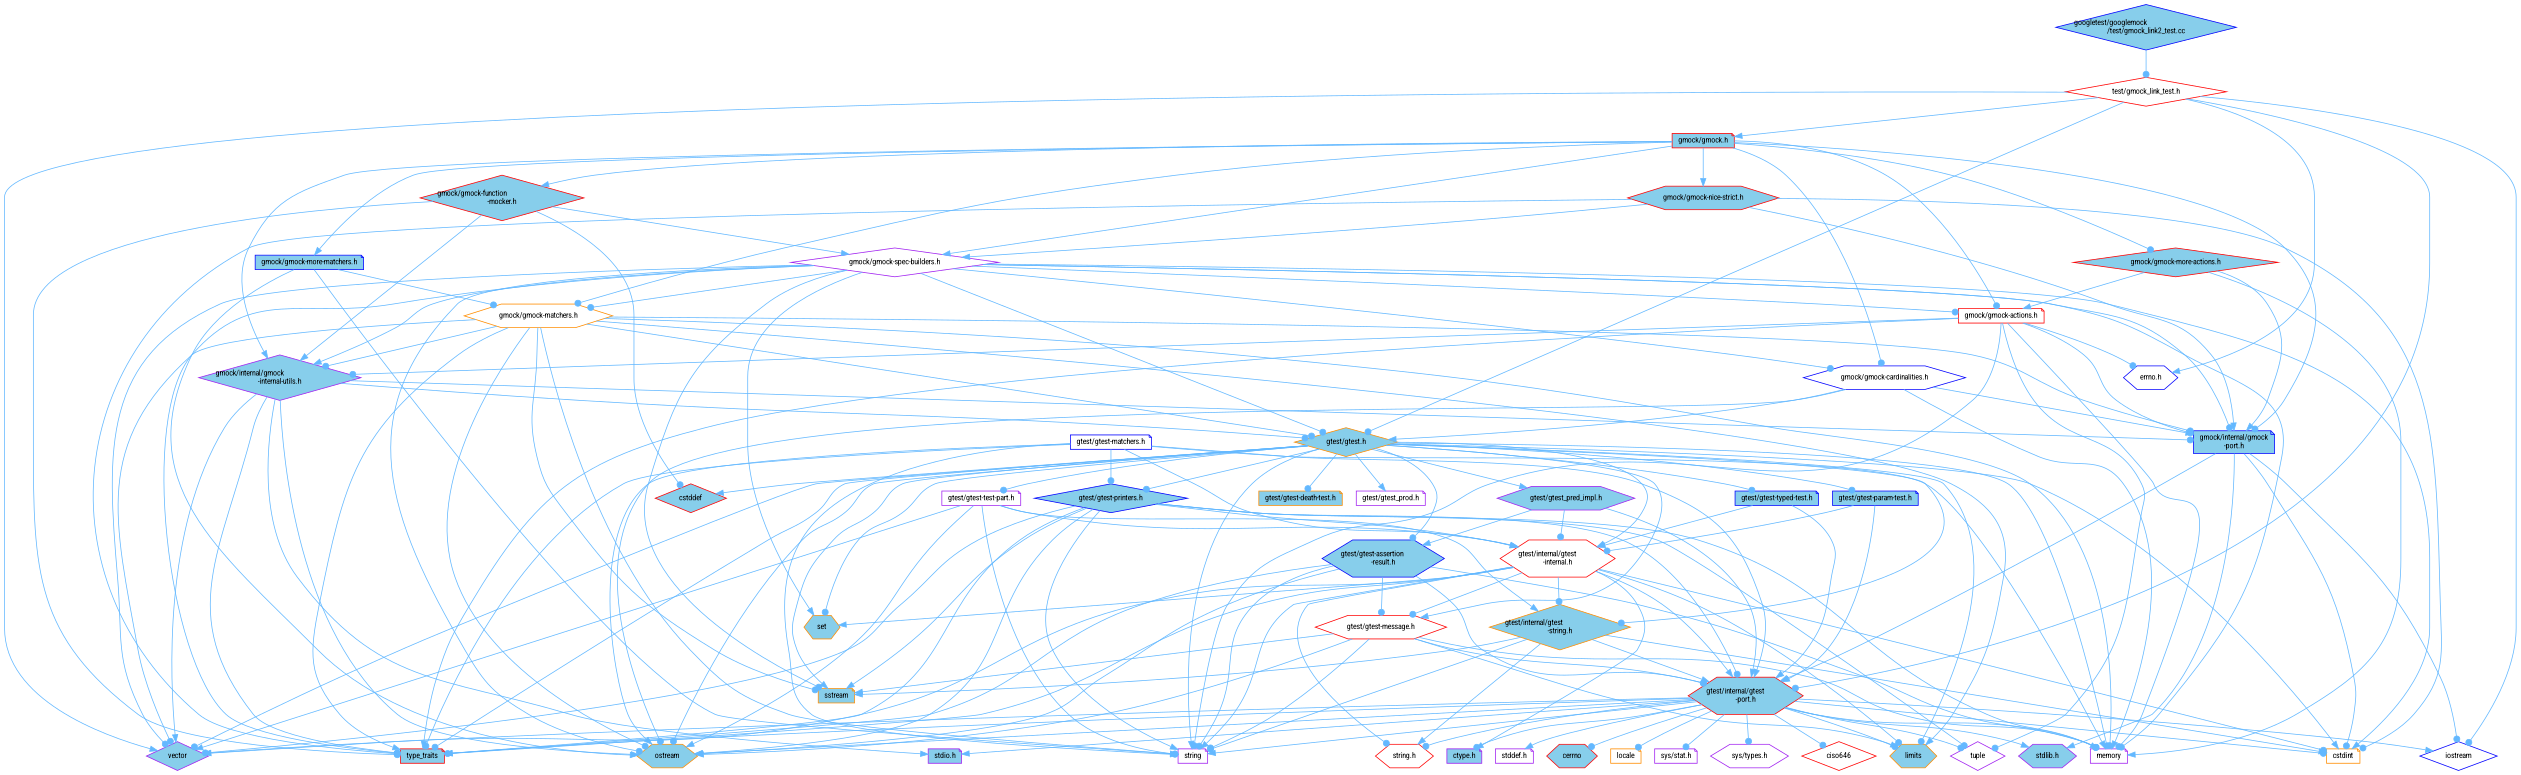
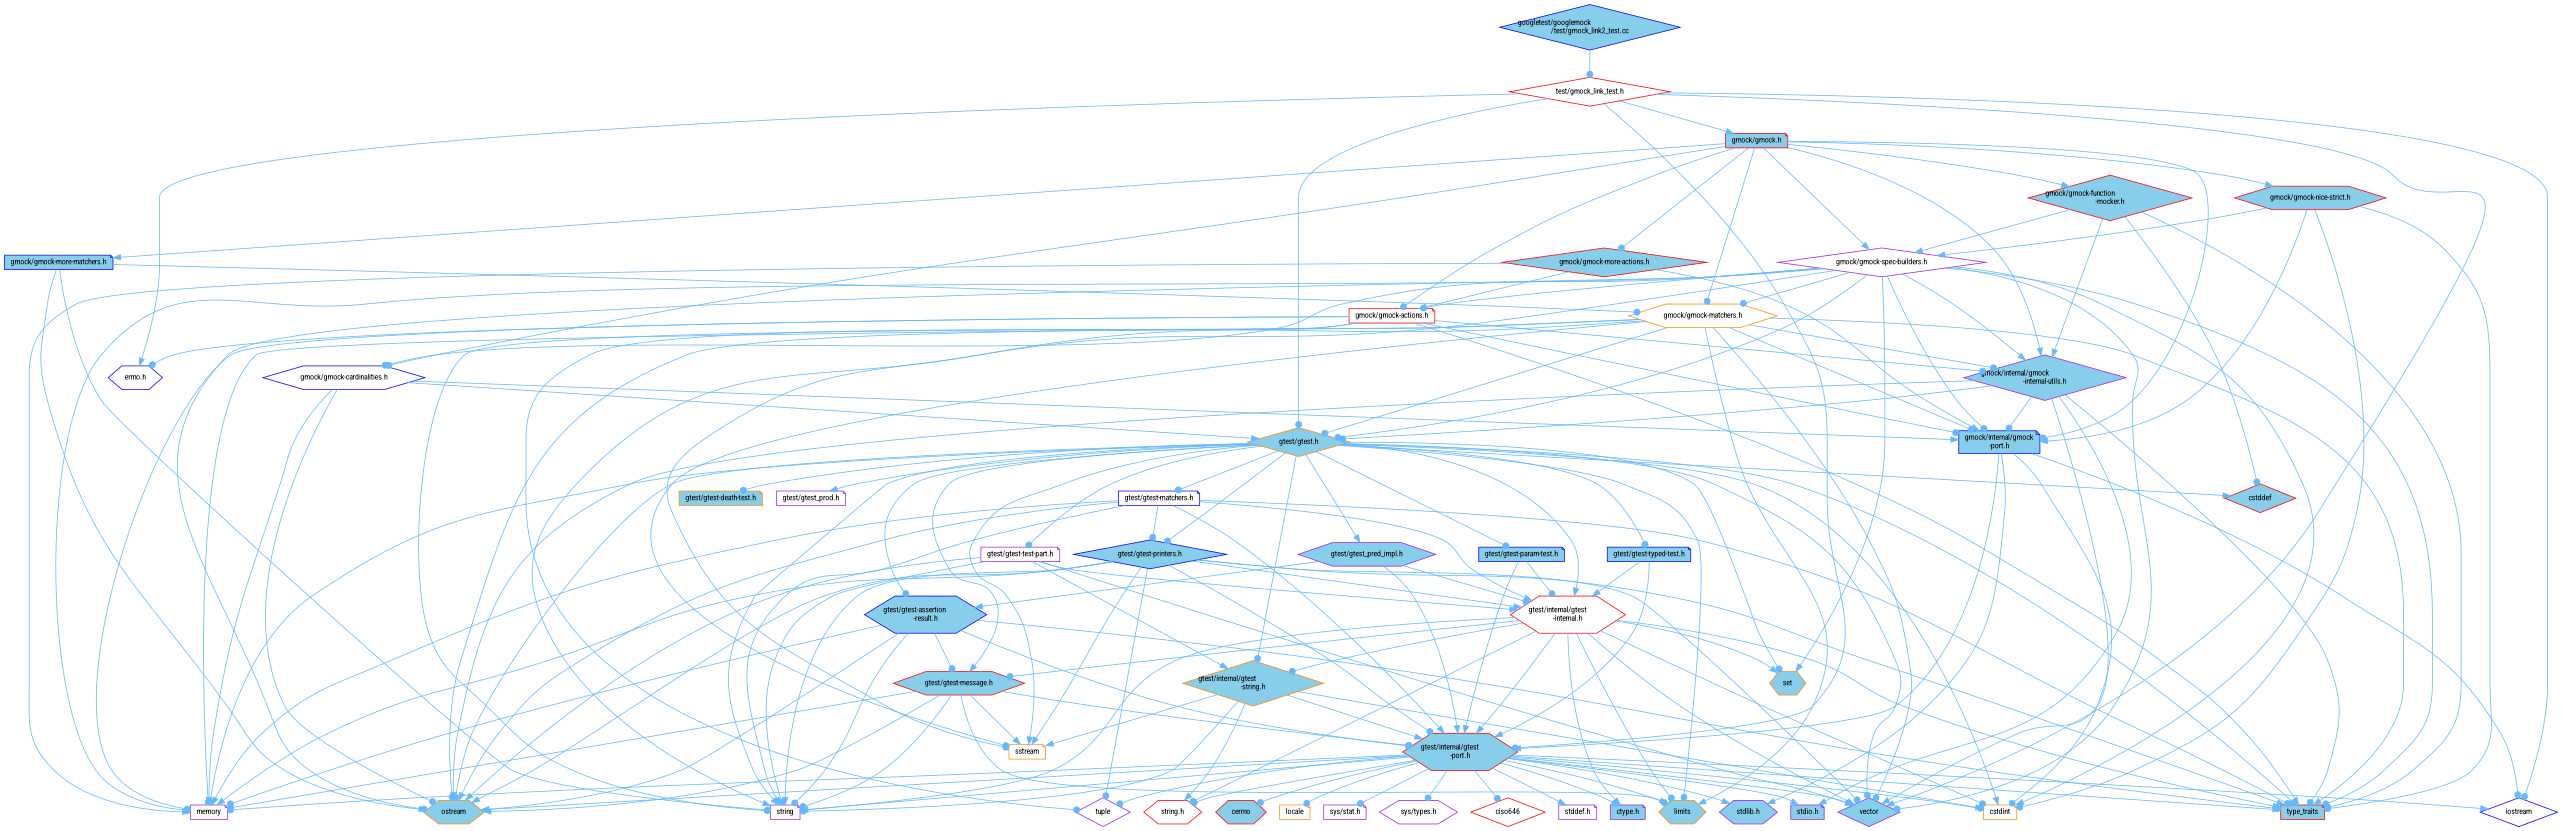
  digraph {
    fontname="Roboto Condensed"
    node [color=purple fillcolor=skyblue fontname="Roboto Condensed" fontsize=10 shape=note style=filled]
    edge [arrowhead=dot color=steelblue1 fontname="Roboto Condensed" fontsize=10 labelfontname=Helvetica labelfontsize=10 style=solid]
    n1 [color=blue fontcolor=black height=0.2 label="googletest/googlemock\l/test/gmock_link2_test.cc" shape=diamond width=0.4]
    n2 [color=red fillcolor=white height=0.2 label="test/gmock_link_test.h" shape=diamond width=0.4]
    n3 [color=red height=0.2 label="gmock/gmock.h" width=0.4]
    n4 [color=blue fillcolor=white height=0.2 label="errno.h" shape=hexagon width=0.4]
    n5 [height=0.2 label=vector shape=diamond width=0.4]
    n6 [color=blue fillcolor=white height=0.2 label=iostream shape=diamond width=0.4]
    n7 [color=red height=0.2 label="gtest/internal/gtest\l-port.h" shape=hexagon width=0.4]
    n8 [color=darkorange height=0.2 label="gtest/gtest.h" shape=diamond width=0.4]
    n9 [color=red fillcolor=white height=0.2 label="gmock/gmock-actions.h" width=0.4]
    n10 [height=0.2 label="gmock/internal/gmock\l-internal-utils.h" shape=diamond width=0.4]
    n11 [color=blue height=0.2 label="gmock/internal/gmock\l-port.h" width=0.4]
    n12 [color=blue fillcolor=white height=0.2 label="gmock/gmock-cardinalities.h" shape=hexagon width=0.4]
    n13 [color=red height=0.2 label="gmock/gmock-function\l-mocker.h" shape=diamond width=0.4]
    n14 [fillcolor=white height=0.2 label="gmock/gmock-spec-builders.h" shape=diamond width=0.4]
    n15 [color=darkorange fillcolor=white height=0.2 label="gmock/gmock-matchers.h" shape=hexagon width=0.4]
    n16 [color=red height=0.2 label="gmock/gmock-more-actions.h" shape=diamond width=0.4]
    n17 [color=blue height=0.2 label="gmock/gmock-more-matchers.h" width=0.4]
    n18 [color=red height=0.2 label="gmock/gmock-nice-strict.h" shape=hexagon width=0.4]
    n19 [fillcolor=white height=0.2 label=memory width=0.4]
    n20 [fillcolor=white height=0.2 label=string width=0.4]
    n21 [fillcolor=white height=0.2 label=tuple shape=diamond width=0.4]
    n22 [color=red height=0.2 label=type_traits width=0.4]
    n23 [height=0.2 label="stdio.h" width=0.4]
    n24 [color=darkorange height=0.2 label=ostream shape=hexagon width=0.4]
    n25 [height=0.2 label="stdlib.h" shape=hexagon width=0.4]
    n26 [color=darkorange fillcolor=white height=0.2 label=cstdint width=0.4]
    n27 [color=red fillcolor=white height=0.2 label=ciso646 shape=diamond width=0.4]
    n28 [height=0.2 label="ctype.h" width=0.4]
    n29 [fillcolor=white height=0.2 label="stddef.h" width=0.4]
    n30 [color=red fillcolor=white height=0.2 label="string.h" shape=hexagon width=0.4]
    n31 [color=red height=0.2 label=cerrno shape=hexagon width=0.4]
    n32 [color=darkorange height=0.2 label=limits shape=hexagon width=0.4]
    n33 [color=darkorange fillcolor=white height=0.2 label=locale width=0.4]
    n34 [fillcolor=white height=0.2 label="sys/stat.h" width=0.4]
    n35 [fillcolor=white height=0.2 label="sys/types.h" shape=hexagon width=0.4]
    n36 [color=red height=0.2 label=cstddef shape=diamond width=0.4]
    n37 [color=darkorange height=0.2 label=set shape=hexagon width=0.4]
-   n38 [color=darkorange height=0.2 label=sstream width=0.4]
+   n38 [color=darkorange fillcolor=white height=0.2 label=sstream width=0.4]
    n39 [color=blue height=0.2 label="gtest/gtest-assertion\l-result.h" shape=hexagon width=0.4]
-   n40 [color=red fillcolor=white height=0.2 label="gtest/gtest-message.h" shape=hexagon width=0.4]
+   n40 [color=red height=0.2 label="gtest/gtest-message.h" shape=hexagon width=0.4]
    n41 [color=darkorange height=0.2 label="gtest/gtest-death-test.h" width=0.4]
    n42 [color=blue fillcolor=white height=0.2 label="gtest/gtest-matchers.h" width=0.4]
    n43 [color=blue height=0.2 label="gtest/gtest-printers.h" shape=diamond width=0.4]
    n44 [color=red fillcolor=white height=0.2 label="gtest/internal/gtest\l-internal.h" shape=hexagon width=0.4]
    n45 [color=darkorange height=0.2 label="gtest/internal/gtest\l-string.h" shape=diamond width=0.4]
    n46 [color=blue height=0.2 label="gtest/gtest-param-test.h" width=0.4]
    n47 [fillcolor=white height=0.2 label="gtest/gtest-test-part.h" width=0.4]
    n48 [color=blue height=0.2 label="gtest/gtest-typed-test.h" width=0.4]
    n49 [height=0.2 label="gtest/gtest_pred_impl.h" shape=hexagon width=0.4]
    n50 [fillcolor=white height=0.2 label="gtest/gtest_prod.h" width=0.4]
    n1 -> n2
    n2 -> n3 [arrowhead=normal]
    n2 -> n4 [arrowhead=normal]
    n2 -> n5 [arrowhead=normal]
    n2 -> n6
    n2 -> n7
    n2 -> n8
    n3 -> n9
    n3 -> n10 [arrowhead=normal]
    n3 -> n11
    n3 -> n12
    n3 -> n13 [arrowhead=normal]
    n3 -> n14 [arrowhead=normal]
    n3 -> n15
    n3 -> n16
    n3 -> n17 [arrowhead=normal]
    n3 -> n18 [arrowhead=normal]
    n7 -> n5 [arrowhead=normal]
    n7 -> n6 [arrowhead=normal]
    n7 -> n19
    n7 -> n20 [arrowhead=normal]
    n7 -> n21
    n7 -> n22 [arrowhead=normal]
    n7 -> n23 [arrowhead=normal]
    n7 -> n24 [arrowhead=normal]
    n7 -> n25 [arrowhead=normal]
    n7 -> n26
    n7 -> n27
    n7 -> n28
    n7 -> n29 [arrowhead=normal]
    n7 -> n30
    n7 -> n31
    n7 -> n32
    n7 -> n33
    n7 -> n34
    n7 -> n35
    n8 -> n5
    n8 -> n19
    n8 -> n20 [arrowhead=normal]
    n8 -> n22
    n8 -> n24
    n8 -> n26 [arrowhead=normal]
    n8 -> n32
    n8 -> n36 [arrowhead=normal]
    n8 -> n37
    n8 -> n38 [arrowhead=normal]
    n8 -> n39
    n8 -> n40 [arrowhead=normal]
    n8 -> n41
+   n8 -> n42
    n8 -> n43
    n8 -> n44 [arrowhead=normal]
    n8 -> n45
    n8 -> n46
    n8 -> n47
    n8 -> n48
    n8 -> n49 [arrowhead=normal]
    n8 -> n50 [arrowhead=normal]
    n9 -> n4
    n9 -> n10
    n9 -> n11
    n9 -> n19
    n9 -> n20
    n9 -> n21
    n9 -> n22 [arrowhead=normal]
    n10 -> n5 [arrowhead=normal]
    n10 -> n8
    n10 -> n11
    n10 -> n22
    n10 -> n23 [arrowhead=normal]
    n10 -> n24 [arrowhead=normal]
    n11 -> n6
    n11 -> n7 [arrowhead=normal]
    n11 -> n25 [arrowhead=normal]
    n11 -> n26
    n12 -> n8 [arrowhead=normal]
    n12 -> n11 [arrowhead=normal]
    n12 -> n19 [arrowhead=normal]
    n12 -> n24
    n13 -> n10 [arrowhead=normal]
    n13 -> n14 [arrowhead=normal]
    n13 -> n22
    n13 -> n36
    n14 -> n5
    n14 -> n8
    n14 -> n9
    n14 -> n10 [arrowhead=normal]
    n14 -> n11
    n14 -> n12
    n14 -> n15
    n14 -> n19
    n14 -> n22
    n14 -> n24
    n14 -> n26 [arrowhead=normal]
    n14 -> n37 [arrowhead=normal]
    n14 -> n38
    n15 -> n5
    n15 -> n8
    n15 -> n10
    n15 -> n11
    n15 -> n19
    n15 -> n20 [arrowhead=normal]
    n15 -> n22 [arrowhead=normal]
    n15 -> n24
    n15 -> n32 [arrowhead=normal]
    n15 -> n38
    n16 -> n9 [arrowhead=normal]
    n16 -> n11 [arrowhead=normal]
    n16 -> n19 [arrowhead=normal]
    n17 -> n15
    n17 -> n20
    n17 -> n24 [arrowhead=normal]
    n18 -> n11 [arrowhead=normal]
    n18 -> n14 [arrowhead=normal]
    n18 -> n22
    n18 -> n26
    n39 -> n7
    n39 -> n19
    n39 -> n20
    n39 -> n22
    n39 -> n24 [arrowhead=normal]
    n39 -> n40
    n40 -> n7
    n40 -> n19
    n40 -> n20
    n40 -> n24 [arrowhead=normal]
    n40 -> n32 [arrowhead=normal]
    n40 -> n38 [arrowhead=normal]
    n42 -> n7 [arrowhead=normal]
    n42 -> n19 [arrowhead=normal]
    n42 -> n20 [arrowhead=normal]
    n42 -> n22
    n42 -> n24 [arrowhead=normal]
    n42 -> n43
    n42 -> n44 [arrowhead=normal]
    n43 -> n5
    n43 -> n7
    n43 -> n19 [arrowhead=normal]
    n43 -> n20 [arrowhead=normal]
    n43 -> n21
    n43 -> n22 [arrowhead=normal]
    n43 -> n24 [arrowhead=normal]
    n43 -> n38 [arrowhead=normal]
    n43 -> n44 [arrowhead=normal]
    n44 -> n5 [arrowhead=normal]
    n44 -> n7 [arrowhead=normal]
    n44 -> n20 [arrowhead=normal]
    n44 -> n22 [arrowhead=normal]
    n44 -> n26
    n44 -> n28 [arrowhead=normal]
    n44 -> n30
    n44 -> n32
    n44 -> n37 [arrowhead=normal]
    n44 -> n40
    n44 -> n45
    n45 -> n7 [arrowhead=normal]
    n45 -> n20
    n45 -> n26 [arrowhead=normal]
    n45 -> n30 [arrowhead=normal]
    n45 -> n38 [arrowhead=normal]
    n46 -> n7 [arrowhead=normal]
    n46 -> n44
    n47 -> n5 [arrowhead=normal]
    n47 -> n20
    n47 -> n24 [arrowhead=normal]
    n47 -> n44 [arrowhead=normal]
    n47 -> n45 [arrowhead=normal]
    n48 -> n7 [arrowhead=normal]
    n48 -> n44 [arrowhead=normal]
    n49 -> n7 [arrowhead=normal]
    n49 -> n39 [arrowhead=normal]
    n49 -> n44
  }
